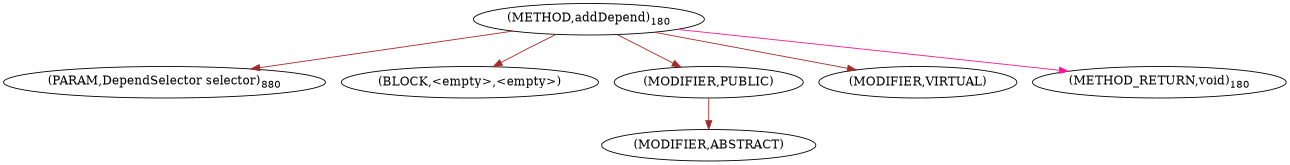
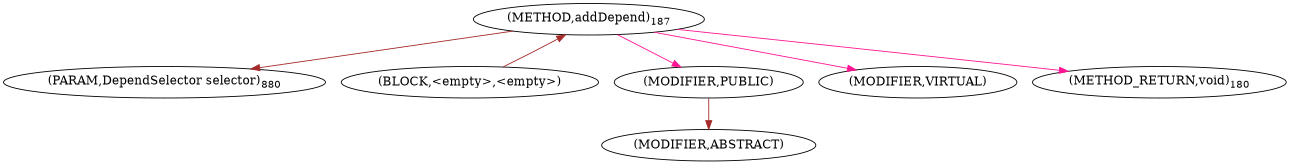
  digraph {
    edge [color=brown]
-   n1 [label=<(METHOD,addDepend)<SUB>180</SUB>>]
+   n1 [label=<(METHOD,addDepend)<SUB>187</SUB>>]
    n2 [label=<(PARAM,DependSelector selector)<SUB>880</SUB>>]
    n3 [label=<(BLOCK,&lt;empty&gt;,&lt;empty&gt;)>]
    n4 [label=<(MODIFIER,PUBLIC)>]
    n5 [label=<(MODIFIER,VIRTUAL)>]
    n6 [label=<(METHOD_RETURN,void)<SUB>180</SUB>>]
    n7 [label=<(MODIFIER,ABSTRACT)>]
    n1 -> n2
-   n1 -> n3
-   n1 -> n4
-   n1 -> n5
+   n3 -> n1
+   n1 -> n4 [color=deeppink]
+   n1 -> n5 [color=deeppink]
    n1 -> n6 [color=deeppink]
    n4 -> n7
  }
